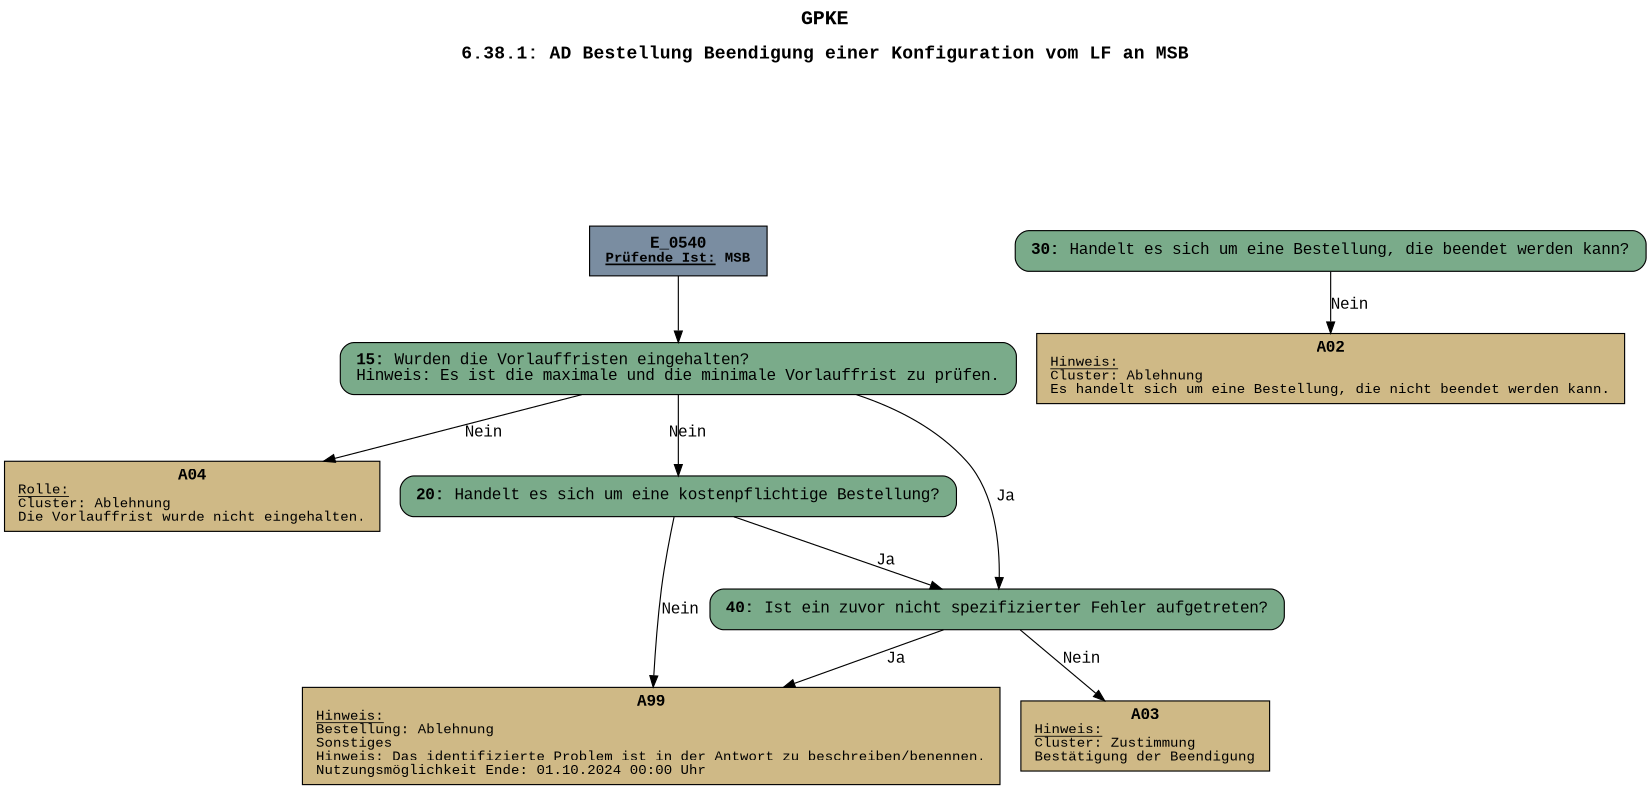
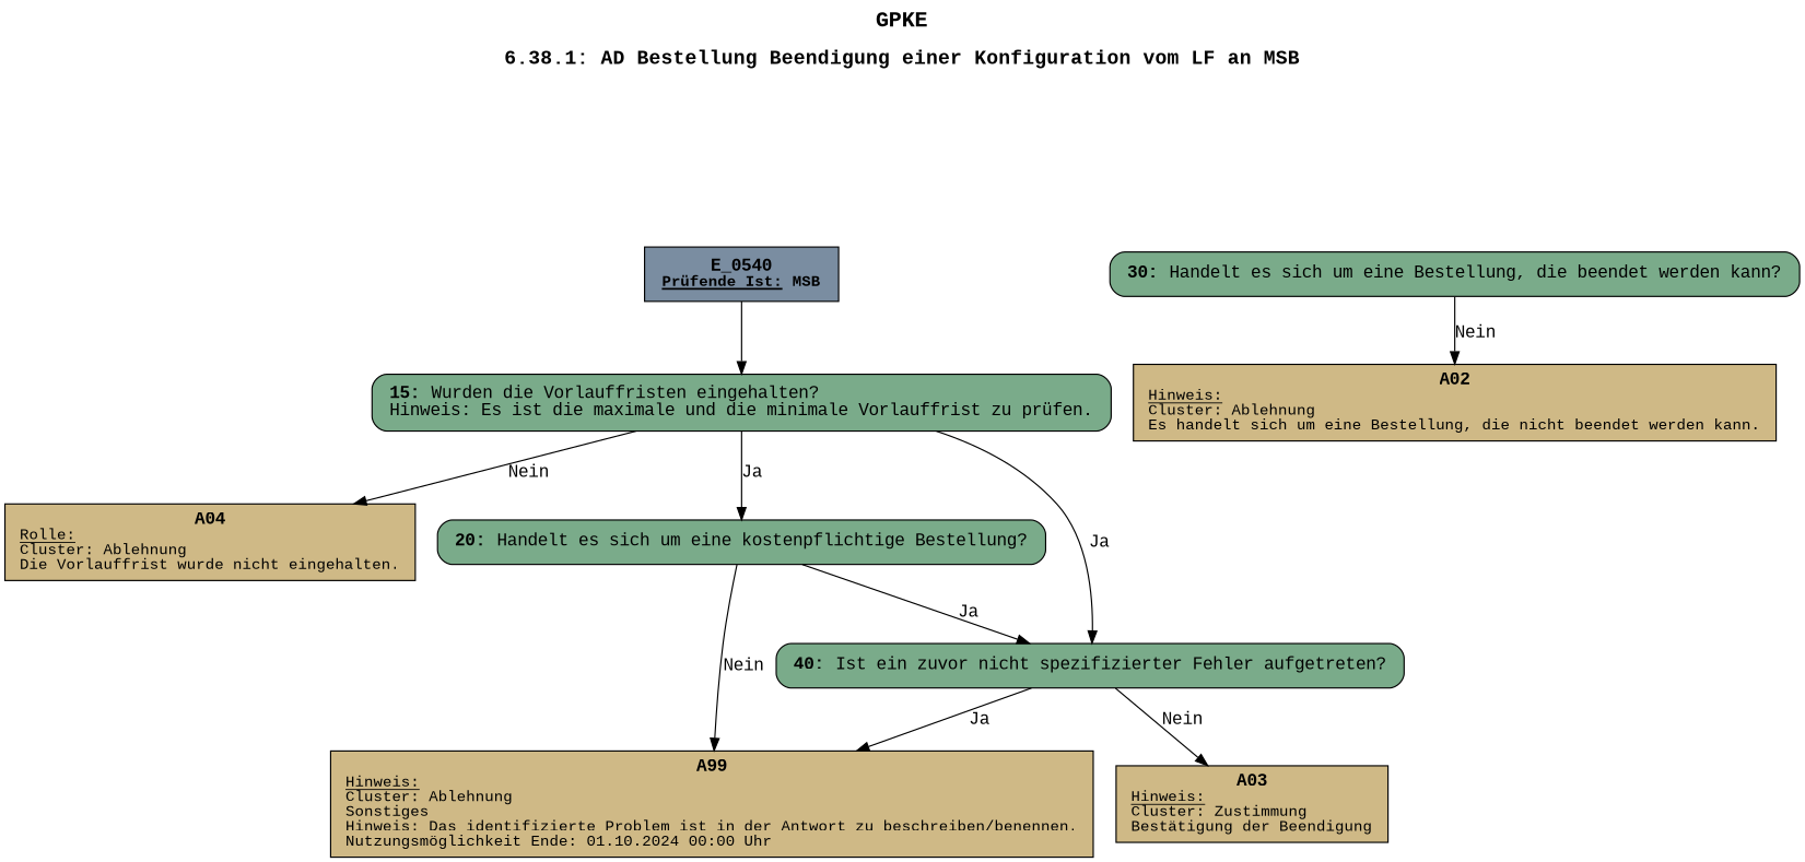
  digraph {
    fontname="Liberation Mono"
    label=<<B><FONT POINT-SIZE="18">GPKE</FONT></B><BR/><BR/><B><FONT POINT-SIZE="16">6.38.1: AD Bestellung Beendigung einer Konfiguration vom LF an MSB</FONT></B><BR/><BR/><BR/><BR/>>
    labelloc=t
    node [fillcolor="#7aab8a" fontname="Liberation Mono" margin="0.2,0.12" shape=box style=filled]
    edge [fontname="Liberation Mono"]
    n1 [fillcolor="#7a8da1" label=<<B>E_0540</B><BR align="center"/><FONT point-size="12"><B><U>Prüfende Ist:</U> MSB</B></FONT><BR align="center"/>>]
    n2 [label=<<B>15: </B>Wurden die Vorlauffristen eingehalten?<BR align="left"/>Hinweis: Es ist die maximale und die minimale Vorlauffrist zu prüfen.<BR align="left"/>> style="filled,rounded"]
    n3 [fillcolor="#cfb986" label=<<B>A04</B><BR align="center"/><FONT point-size="12"><U>Rolle:</U><BR align="left"/>Cluster: Ablehnung<BR align="left"/>Die Vorlauffrist wurde nicht eingehalten.<BR align="left"/></FONT>> margin="0.17,0.08"]
    n4 [label=<<B>20: </B>Handelt es sich um eine kostenpflichtige Bestellung?<BR align="left"/>> style="filled,rounded"]
    n5 [label=<<B>40: </B>Ist ein zuvor nicht spezifizierter Fehler aufgetreten?<BR align="left"/>> style="filled,rounded"]
-   n6 [fillcolor="#cfb986" label=<<B>A99</B><BR align="center"/><FONT point-size="12"><U>Hinweis:</U><BR align="left"/>Bestellung: Ablehnung<BR align="left"/>Sonstiges<BR align="left"/>Hinweis: Das identifizierte Problem ist in der Antwort zu beschreiben/benennen.<BR align="left"/>Nutzungsmöglichkeit Ende: 01.10.2024 00:00 Uhr<BR align="left"/></FONT>> margin="0.17,0.08"]
+   n6 [fillcolor="#cfb986" label=<<B>A99</B><BR align="center"/><FONT point-size="12"><U>Hinweis:</U><BR align="left"/>Cluster: Ablehnung<BR align="left"/>Sonstiges<BR align="left"/>Hinweis: Das identifizierte Problem ist in der Antwort zu beschreiben/benennen.<BR align="left"/>Nutzungsmöglichkeit Ende: 01.10.2024 00:00 Uhr<BR align="left"/></FONT>> margin="0.17,0.08"]
    n7 [label=<<B>30: </B>Handelt es sich um eine Bestellung, die beendet werden kann?<BR align="left"/>> style="filled,rounded"]
    n8 [fillcolor="#cfb986" label=<<B>A02</B><BR align="center"/><FONT point-size="12"><U>Hinweis:</U><BR align="left"/>Cluster: Ablehnung<BR align="left"/>Es handelt sich um eine Bestellung, die nicht beendet werden kann.<BR align="left"/></FONT>> margin="0.17,0.08"]
    n9 [fillcolor="#cfb986" label=<<B>A03</B><BR align="center"/><FONT point-size="12"><U>Hinweis:</U><BR align="left"/>Cluster: Zustimmung<BR align="left"/>Bestätigung der Beendigung<BR align="left"/></FONT>> margin="0.17,0.08"]
    n1 -> n2
    n2 -> n3 [label=Nein]
-   n2 -> n4 [label=Nein]
+   n2 -> n4 [label=Ja]
    n2 -> n5 [label=Ja]
    n4 -> n5 [label=Ja]
    n4 -> n6 [label=Nein]
    n5 -> n6 [label=Ja]
    n5 -> n9 [label=Nein]
    n7 -> n8 [label=Nein]
  }
